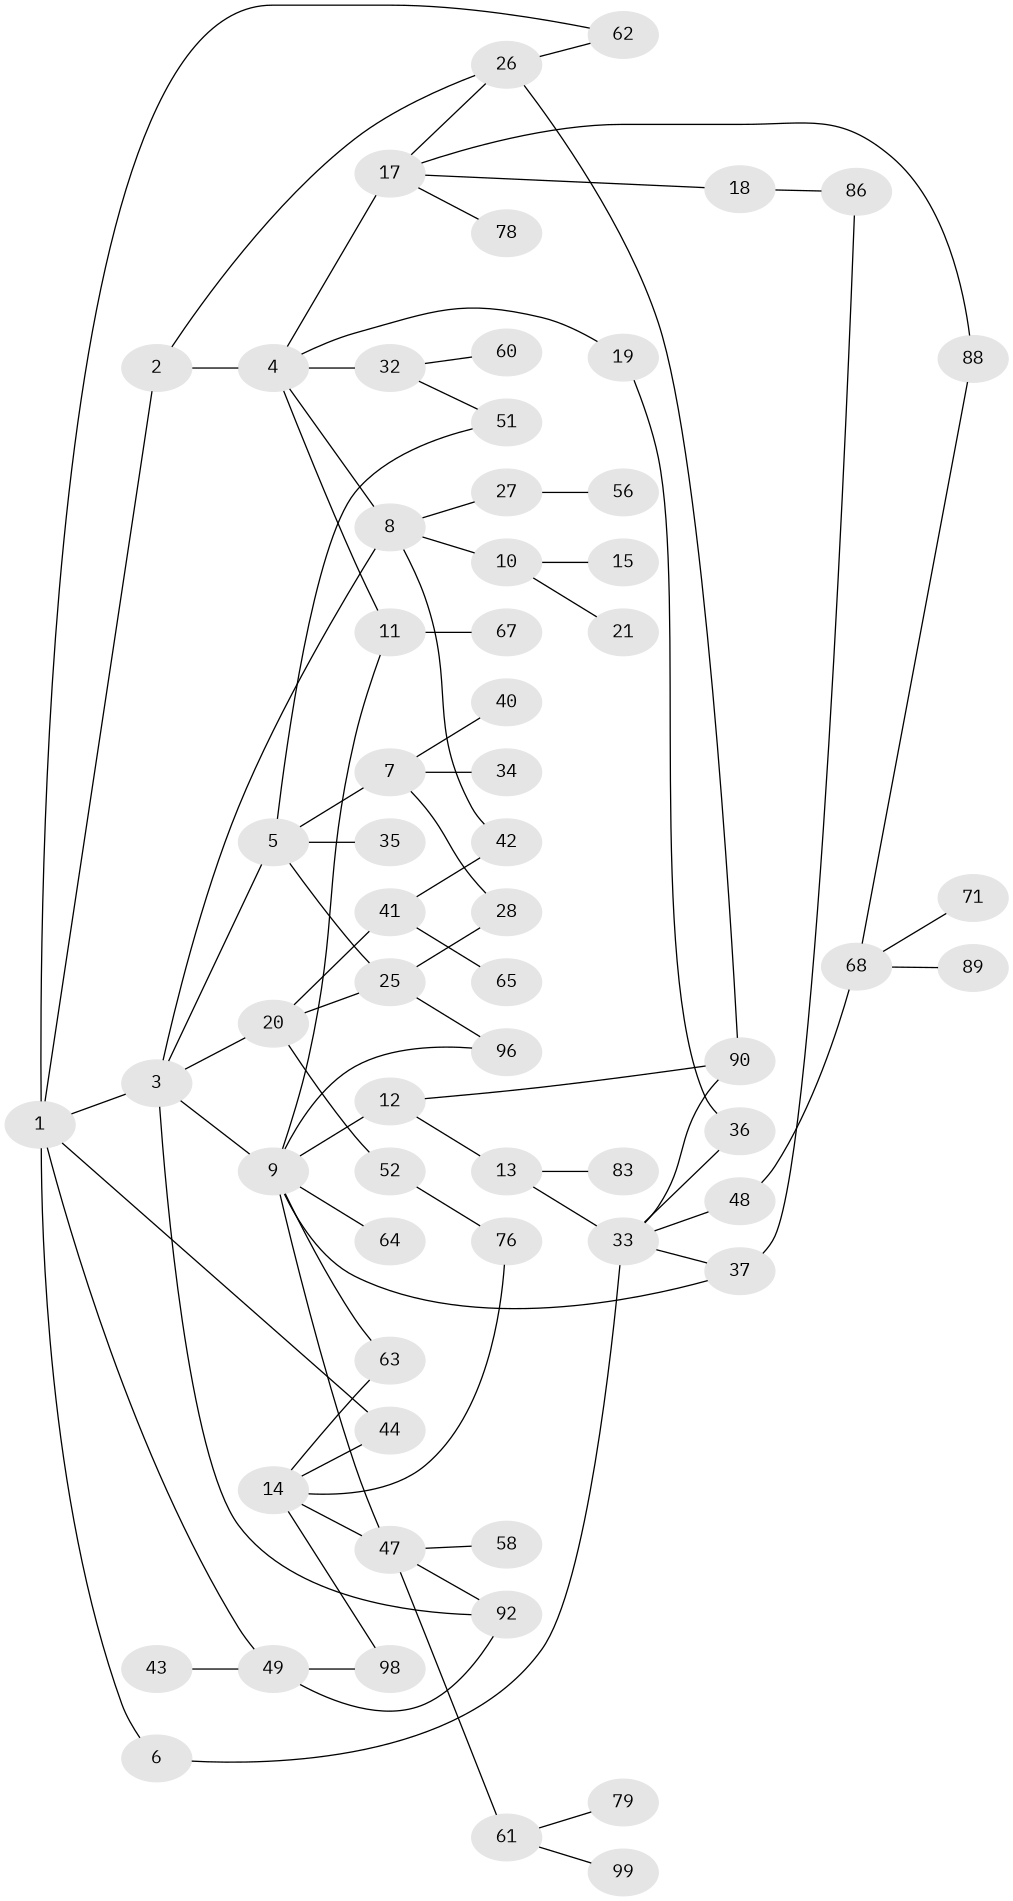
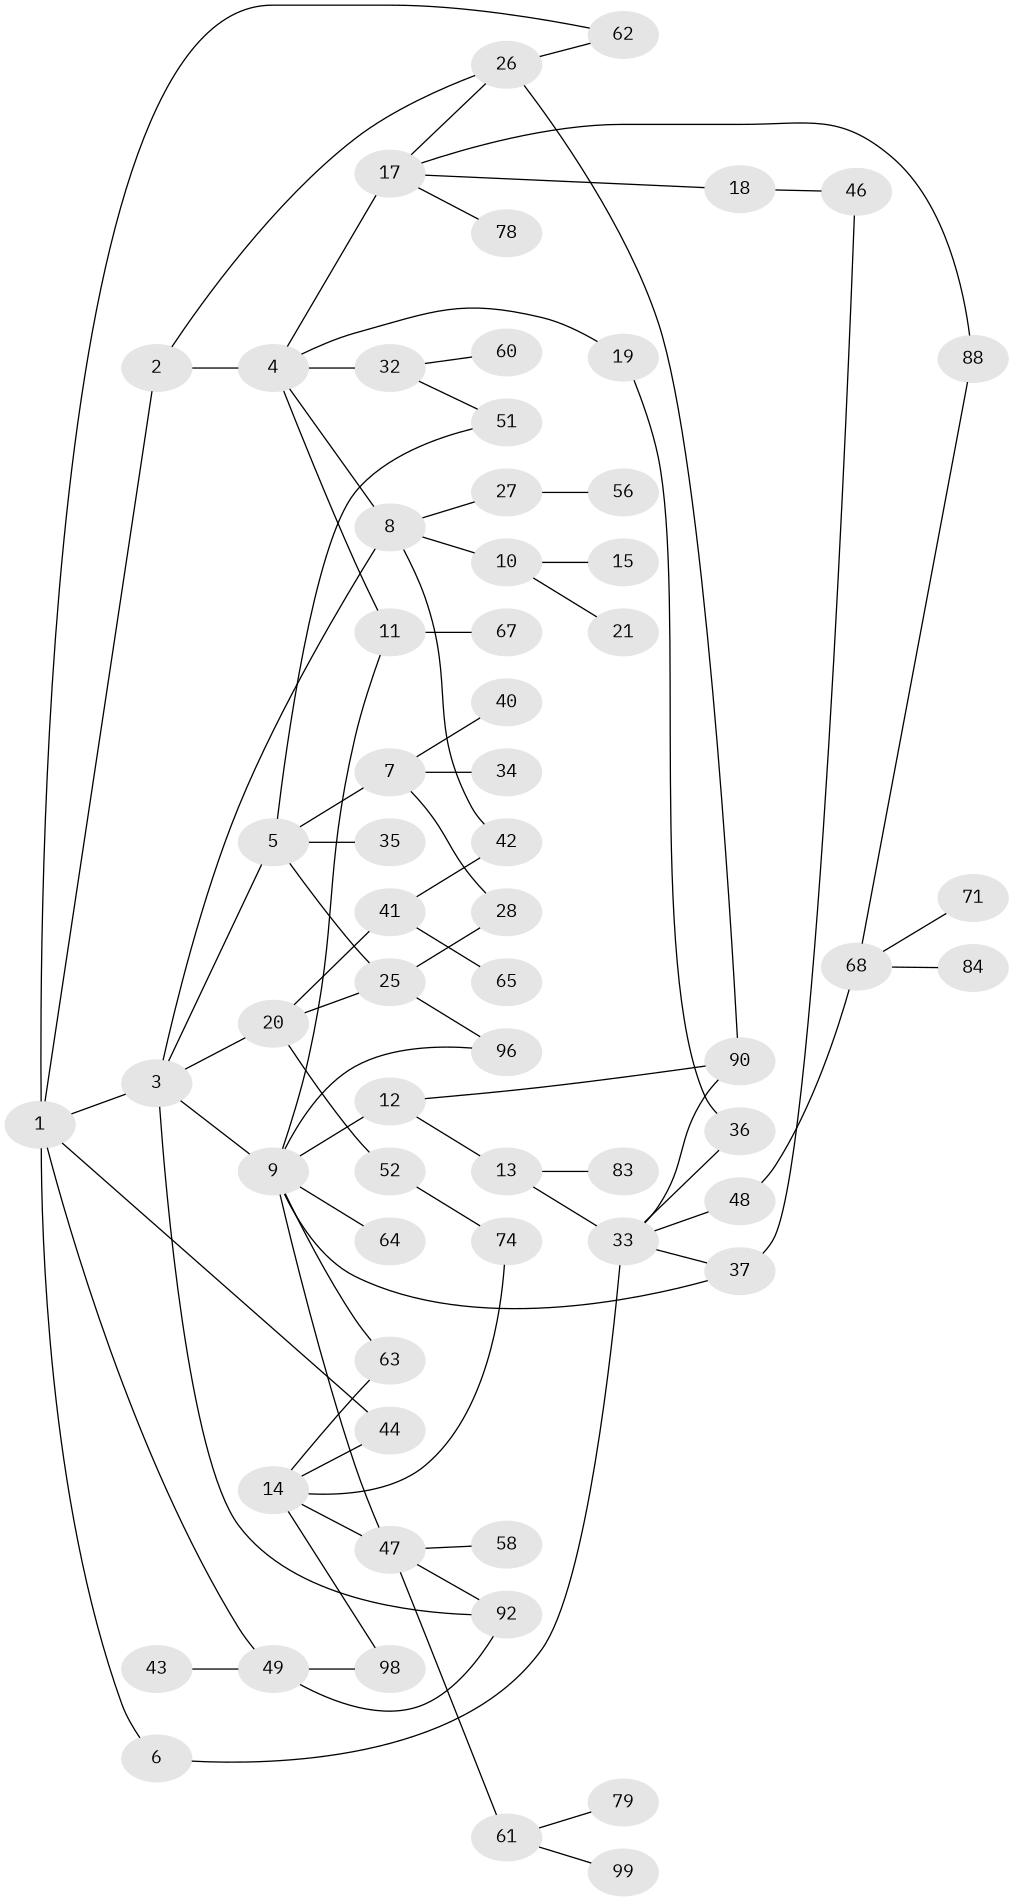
  graph {
    fontname="IBM Plex Mono"
    rankdir=LR
    node [color=gray90 fontname="IBM Plex Mono" style=filled]
    edge [fontname="IBM Plex Mono"]
    1 [super="+38"]
    2
    3 [super="+16"]
    6
    44
    49 [super="+76"]
    62 [super="+97"]
    4 [super="+23"]
    26 [super="+50"]
    5 [super="+94"]
    8 [super="+53"]
    9 [super="+45"]
    20
    92
    33 [super="+81"]
    12 [super="+39"]
    13 [super="+31"]
    90
    98
    11 [super="+29"]
    17 [super="+22"]
    19 [super="+73"]
    32 [super="+70"]
    7 [super="+93"]
    25 [super="+95"]
    35
    51
    10 [super="+77"]
    27 [super="+55"]
    42 [super="+91"]
    37
    63
    64
    96
    47 [super="+87"]
    41 [super="+46"]
    52 [super="+85"]
    67
    18 [super="+24"]
    78
    88
    36 [super="+72"]
    60
    28 [super="+56"]
    34 [super="+59"]
    40 [super="+57"]
    48
    15
    21 [super="+80"]
    n50 [label=56 super="+75"]
    43 [super="+66"]
    14 [super="+82"]
-   74 [label=76]
-   86
+   74
+   86 [label=46]
    83
    58
    61 [super="+89"]
    65
    68 [super="+69"]
    79
    99
    71
-   84 [label=89]
+   84
    1 -- 2
    1 -- 3
    1 -- 6
    1 -- 44
    1 -- 49
    1 -- 62
    2 -- 4
    2 -- 26
    3 -- 5
    3 -- 8
    3 -- 9
    3 -- 20
    3 -- 92
    6 -- 33
    49 -- 92
    49 -- 98
    4 -- 8
    4 -- 11
    4 -- 17
    4 -- 19
    4 -- 32
    26 -- 62
    26 -- 90
    5 -- 7
    5 -- 25
    5 -- 35
    5 -- 51
    8 -- 10
    8 -- 27 [weight=2]
    8 -- 42
    9 -- 12
    9 -- 11
    9 -- 37
    9 -- 63
    9 -- 64
    9 -- 96
    9 -- 47
    20 -- 25
    20 -- 41
    20 -- 52
    33 -- 90
    33 -- 37
    33 -- 36
    33 -- 48
    12 -- 13
    12 -- 90
    13 -- 33
    13 -- 83
    11 -- 67
    17 -- 26
    17 -- 18
    17 -- 78
    17 -- 88
    19 -- 36
    32 -- 51
    32 -- 60
    7 -- 28
    7 -- 34
    7 -- 40
    25 -- 96
    25 -- 28
    10 -- 15
    10 -- 21
    27 -- n50
    37 -- 86
    47 -- 92
    47 -- 58
    47 -- 61
    41 -- 42
    41 -- 65
    52 -- 74
    18 -- 86
    48 -- 68
    43 -- 49
    14 -- 44
    14 -- 98
    14 -- 63
    14 -- 47
    14 -- 74
    61 -- 79
    61 -- 99
    68 -- 88
    68 -- 71
    68 -- 84
  }
